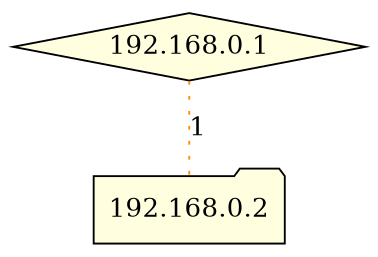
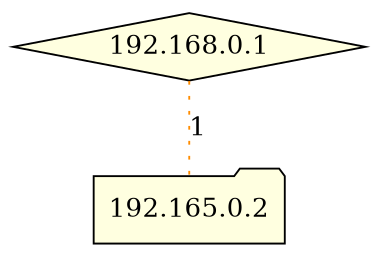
  graph {
    node [style=filled fillcolor=lightyellow]
    n1 [label="192.168.0.1" shape=diamond]
-   n2 [label="192.168.0.2" shape=folder]
+   n2 [label="192.165.0.2" shape=folder]
    n1 -- n2 [label=1 color=darkorange style=dotted]
  }
